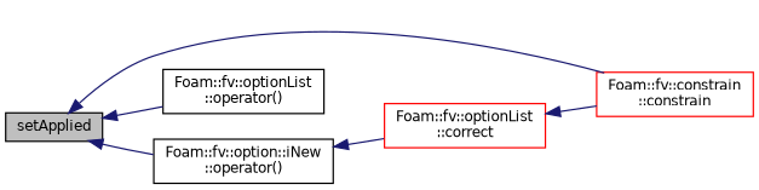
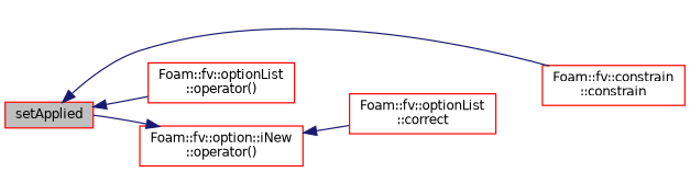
  digraph {
    rankdir=LR
    node [color=black fontname=Helvetica fontsize=10 shape=record]
    edge [color=midnightblue dir=back fontname=Helvetica fontsize=10 labelfontname=Helvetica labelfontsize=10 style=solid]
-   n1 [fillcolor=grey75 fontcolor=black height=0.2 label=setApplied style=filled width=0.4]
+   n1 [color=red fillcolor=grey75 fontcolor=black height=0.2 label=setApplied style=filled width=0.4]
    n2 [color=red height=0.2 label="Foam::fv::constrain\l::constrain" width=0.4]
-   n3 [height=0.2 label="Foam::fv::optionList\l::operator()" width=0.4]
-   n4 [height=0.2 label="Foam::fv::option::iNew\l::operator()" width=0.4]
+   n3 [color=red height=0.2 label="Foam::fv::optionList\l::operator()" width=0.4]
+   n4 [color=red height=0.2 label="Foam::fv::option::iNew\l::operator()" width=0.4]
    n5 [color=red height=0.2 label="Foam::fv::optionList\l::correct" width=0.4]
    n1 -> n2
    n1 -> n3
-   n1 -> n4
+   n4 -> n1
    n4 -> n5
-   n5 -> n2
  }
